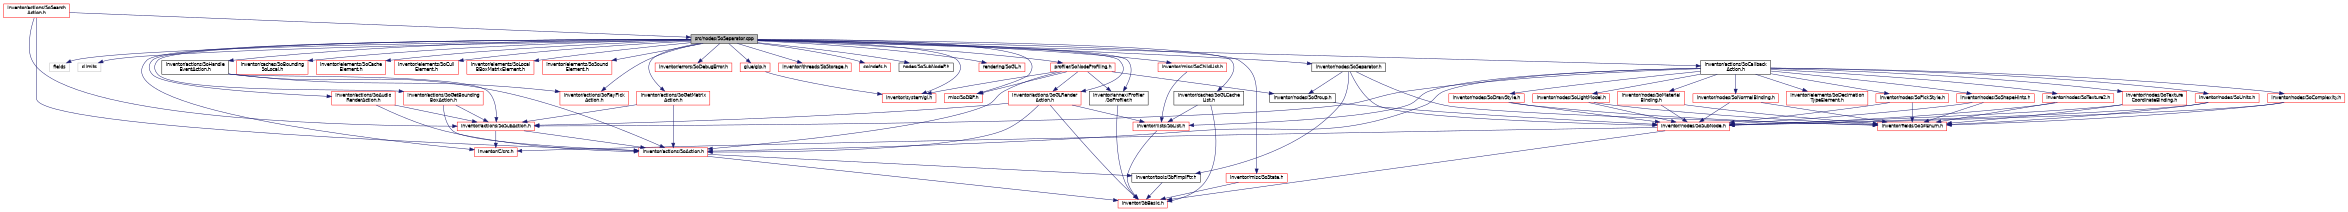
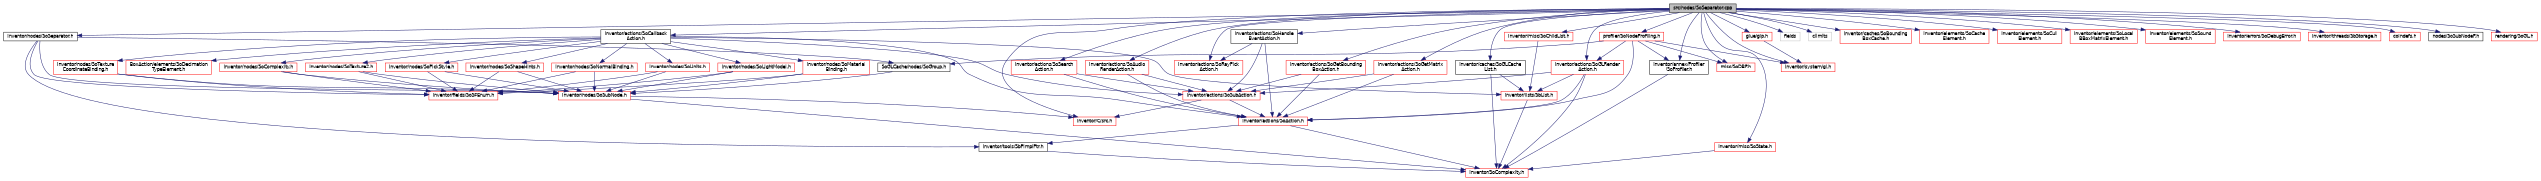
  digraph {
    node [color=red fillcolor=white fontname=Helvetica fontsize=10 shape=record style=filled]
    edge [color=midnightblue fontname=Helvetica fontsize=10 labelfontname=Helvetica labelfontsize=10 style=solid]
    n1 [color=black fillcolor=grey75 fontcolor=black height=0.2 label="src/nodes/SoSeparator.cpp" width=0.4]
    n2 [color=black height=0.2 label="Inventor/nodes/SoSeparator.h" width=0.4]
    n3 [height=0.2 label="Inventor/C/src.h" width=0.4]
    n4 [color=grey75 height=0.2 label=fields width=0.4]
    n5 [color=grey75 height=0.2 label=climits width=0.4]
    n6 [color=black height=0.2 label="Inventor/actions/SoCallback\lAction.h" width=0.4]
    n7 [height=0.2 label="Inventor/actions/SoGLRender\lAction.h" width=0.4]
    n8 [height=0.2 label="Inventor/actions/SoGetBounding\lBoxAction.h" width=0.4]
    n9 [height=0.2 label="Inventor/actions/SoGetMatrix\lAction.h" width=0.4]
    n10 [color=black height=0.2 label="Inventor/actions/SoHandle\lEventAction.h" width=0.4]
    n11 [height=0.2 label="Inventor/actions/SoRayPick\lAction.h" width=0.4]
    n12 [height=0.2 label="Inventor/actions/SoSearch\lAction.h" width=0.4]
    n13 [height=0.2 label="Inventor/actions/SoAudio\lRenderAction.h" width=0.4]
-   n14 [height=0.2 label="Inventor/caches/SoBounding\lSoLocal.h" width=0.4]
+   n14 [height=0.2 label="Inventor/caches/SoBounding\lBoxCache.h" width=0.4]
    n15 [color=black height=0.2 label="Inventor/caches/SoGLCache\lList.h" width=0.4]
    n16 [height=0.2 label="Inventor/elements/SoCache\lElement.h" width=0.4]
    n17 [height=0.2 label="Inventor/elements/SoCull\lElement.h" width=0.4]
    n18 [height=0.2 label="Inventor/elements/SoLocal\lBBoxMatrixElement.h" width=0.4]
    n19 [height=0.2 label="Inventor/elements/SoSound\lElement.h" width=0.4]
    n20 [height=0.2 label="Inventor/misc/SoChildList.h" width=0.4]
    n21 [height=0.2 label="Inventor/misc/SoState.h" width=0.4]
    n22 [height=0.2 label="Inventor/errors/SoDebugError.h" width=0.4]
    n23 [height=0.2 label="Inventor/system/gl.h" width=0.4]
    n24 [height=0.2 label="Inventor/threads/SbStorage.h" width=0.4]
    n25 [height=0.2 label="coindefs.h" width=0.4]
    n26 [color=black height=0.2 label="nodes/SoSubNodeP.h" width=0.4]
    n27 [height=0.2 label="glue/glp.h" width=0.4]
    n28 [height=0.2 label="rendering/SoGL.h" width=0.4]
    n29 [height=0.2 label="misc/SoDBP.h" width=0.4]
    n30 [color=black height=0.2 label="Inventor/annex/Profiler\l/SoProfiler.h" width=0.4]
    n31 [height=0.2 label="profiler/SoNodeProfiling.h" width=0.4]
    n32 [height=0.2 label="Inventor/nodes/SoSubNode.h" width=0.4]
    n33 [height=0.2 label="Inventor/fields/SoSFEnum.h" width=0.4]
-   n34 [color=black height=0.2 label="Inventor/nodes/SoGroup.h" width=0.4]
+   n34 [color=black height=0.2 label="SoGLCache/nodes/SoGroup.h" width=0.4]
    n35 [color=black height=0.2 label="Inventor/tools/SbPimplPtr.h" width=0.4]
    n36 [height=0.2 label="Inventor/actions/SoAction.h" width=0.4]
    n37 [height=0.2 label="Inventor/actions/SoSubAction.h" width=0.4]
-   n38 [height=0.2 label="Inventor/elements/SoDecimation\lTypeElement.h" width=0.4]
+   n38 [height=0.2 label="BoxAction/elements/SoDecimation\lTypeElement.h" width=0.4]
    n39 [height=0.2 label="Inventor/lists/SbList.h" width=0.4]
    n40 [height=0.2 label="Inventor/nodes/SoComplexity.h" width=0.4]
-   n41 [height=0.2 label="Inventor/nodes/SoDrawStyle.h" width=0.4]
    n42 [height=0.2 label="Inventor/nodes/SoLightModel.h" width=0.4]
    n43 [height=0.2 label="Inventor/nodes/SoMaterial\lBinding.h" width=0.4]
    n44 [height=0.2 label="Inventor/nodes/SoNormalBinding.h" width=0.4]
    n45 [height=0.2 label="Inventor/nodes/SoPickStyle.h" width=0.4]
    n46 [height=0.2 label="Inventor/nodes/SoShapeHints.h" width=0.4]
    n47 [height=0.2 label="Inventor/nodes/SoTexture2.h" width=0.4]
    n48 [height=0.2 label="Inventor/nodes/SoTexture\lCoordinateBinding.h" width=0.4]
    n49 [height=0.2 label="Inventor/nodes/SoUnits.h" width=0.4]
-   n50 [height=0.2 label="Inventor/SbBasic.h" width=0.4]
+   n50 [height=0.2 label="Inventor/SoComplexity.h" width=0.4]
    n1 -> n2
    n1 -> n3
    n1 -> n4
    n1 -> n5
    n1 -> n6
    n1 -> n7
    n1 -> n8
    n1 -> n9
    n1 -> n10
    n1 -> n11
-   n12 -> n1
+   n1 -> n12
    n1 -> n13
    n1 -> n14
    n1 -> n15
    n1 -> n16
    n1 -> n17
    n1 -> n18
    n1 -> n19
    n1 -> n20
    n1 -> n21
    n1 -> n22
    n1 -> n23
    n1 -> n24
    n1 -> n25
    n1 -> n26
    n1 -> n27
    n1 -> n28
    n1 -> n29
    n1 -> n30
    n1 -> n31
    n2 -> n32
    n2 -> n33
    n2 -> n34
    n2 -> n35
    n6 -> n36
    n6 -> n37
    n6 -> n38
    n6 -> n39
    n6 -> n40
-   n6 -> n41
    n6 -> n42
    n6 -> n43
    n6 -> n44
    n6 -> n45
    n6 -> n46
    n6 -> n47
    n6 -> n48
    n6 -> n49
    n7 -> n36
    n7 -> n37
    n7 -> n39
    n7 -> n50
    n8 -> n36
    n8 -> n37
    n9 -> n36
    n9 -> n37
    n10 -> n11
    n10 -> n36
    n10 -> n37
    n12 -> n36
    n12 -> n37
    n13 -> n36
    n13 -> n37
    n15 -> n39
    n15 -> n50
    n20 -> n39
    n21 -> n50
    n27 -> n23
    n30 -> n50
    n31 -> n7
    n31 -> n23
    n31 -> n29
    n31 -> n30
    n31 -> n34
    n31 -> n36
    n32 -> n3
    n32 -> n50
    n34 -> n32
    n35 -> n50
    n36 -> n35
    n36 -> n50
    n37 -> n3
    n37 -> n36
    n39 -> n50
    n40 -> n32
    n40 -> n33
-   n41 -> n32
-   n41 -> n33
    n42 -> n32
    n42 -> n33
    n43 -> n32
    n43 -> n33
    n44 -> n32
    n44 -> n33
    n45 -> n32
    n45 -> n33
    n46 -> n32
    n46 -> n33
    n47 -> n32
    n47 -> n33
    n48 -> n32
    n48 -> n33
    n49 -> n32
    n49 -> n33
  }
